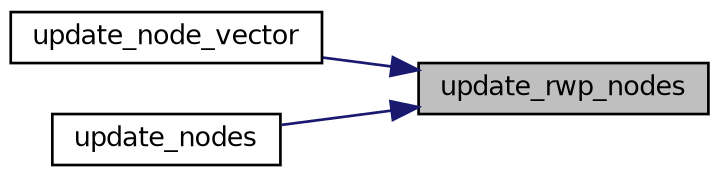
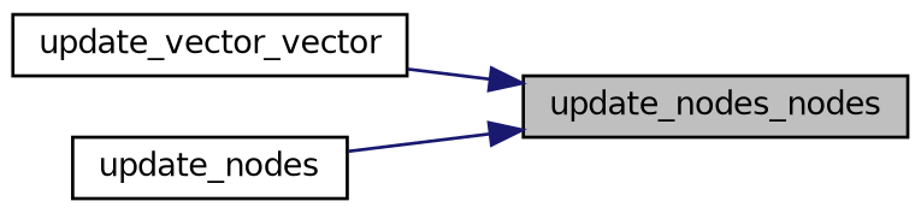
  digraph {
    rankdir=RL
    node [color=black fillcolor=white fontname=Helvetica fontsize=10 shape=record style=filled]
    edge [color=midnightblue dir=back fontname=Helvetica fontsize=10 labelfontname=Helvetica labelfontsize=10 style=solid]
-   n1 [fillcolor=grey75 fontcolor=black height=0.2 label=update_rwp_nodes width=0.4]
-   n2 [height=0.2 label=update_node_vector width=0.4]
+   n1 [fillcolor=grey75 fontcolor=black height=0.2 label=update_nodes_nodes width=0.4]
+   n2 [height=0.2 label=update_vector_vector width=0.4]
    n3 [height=0.2 label=update_nodes width=0.4]
    n1 -> n2
    n1 -> n3
  }
